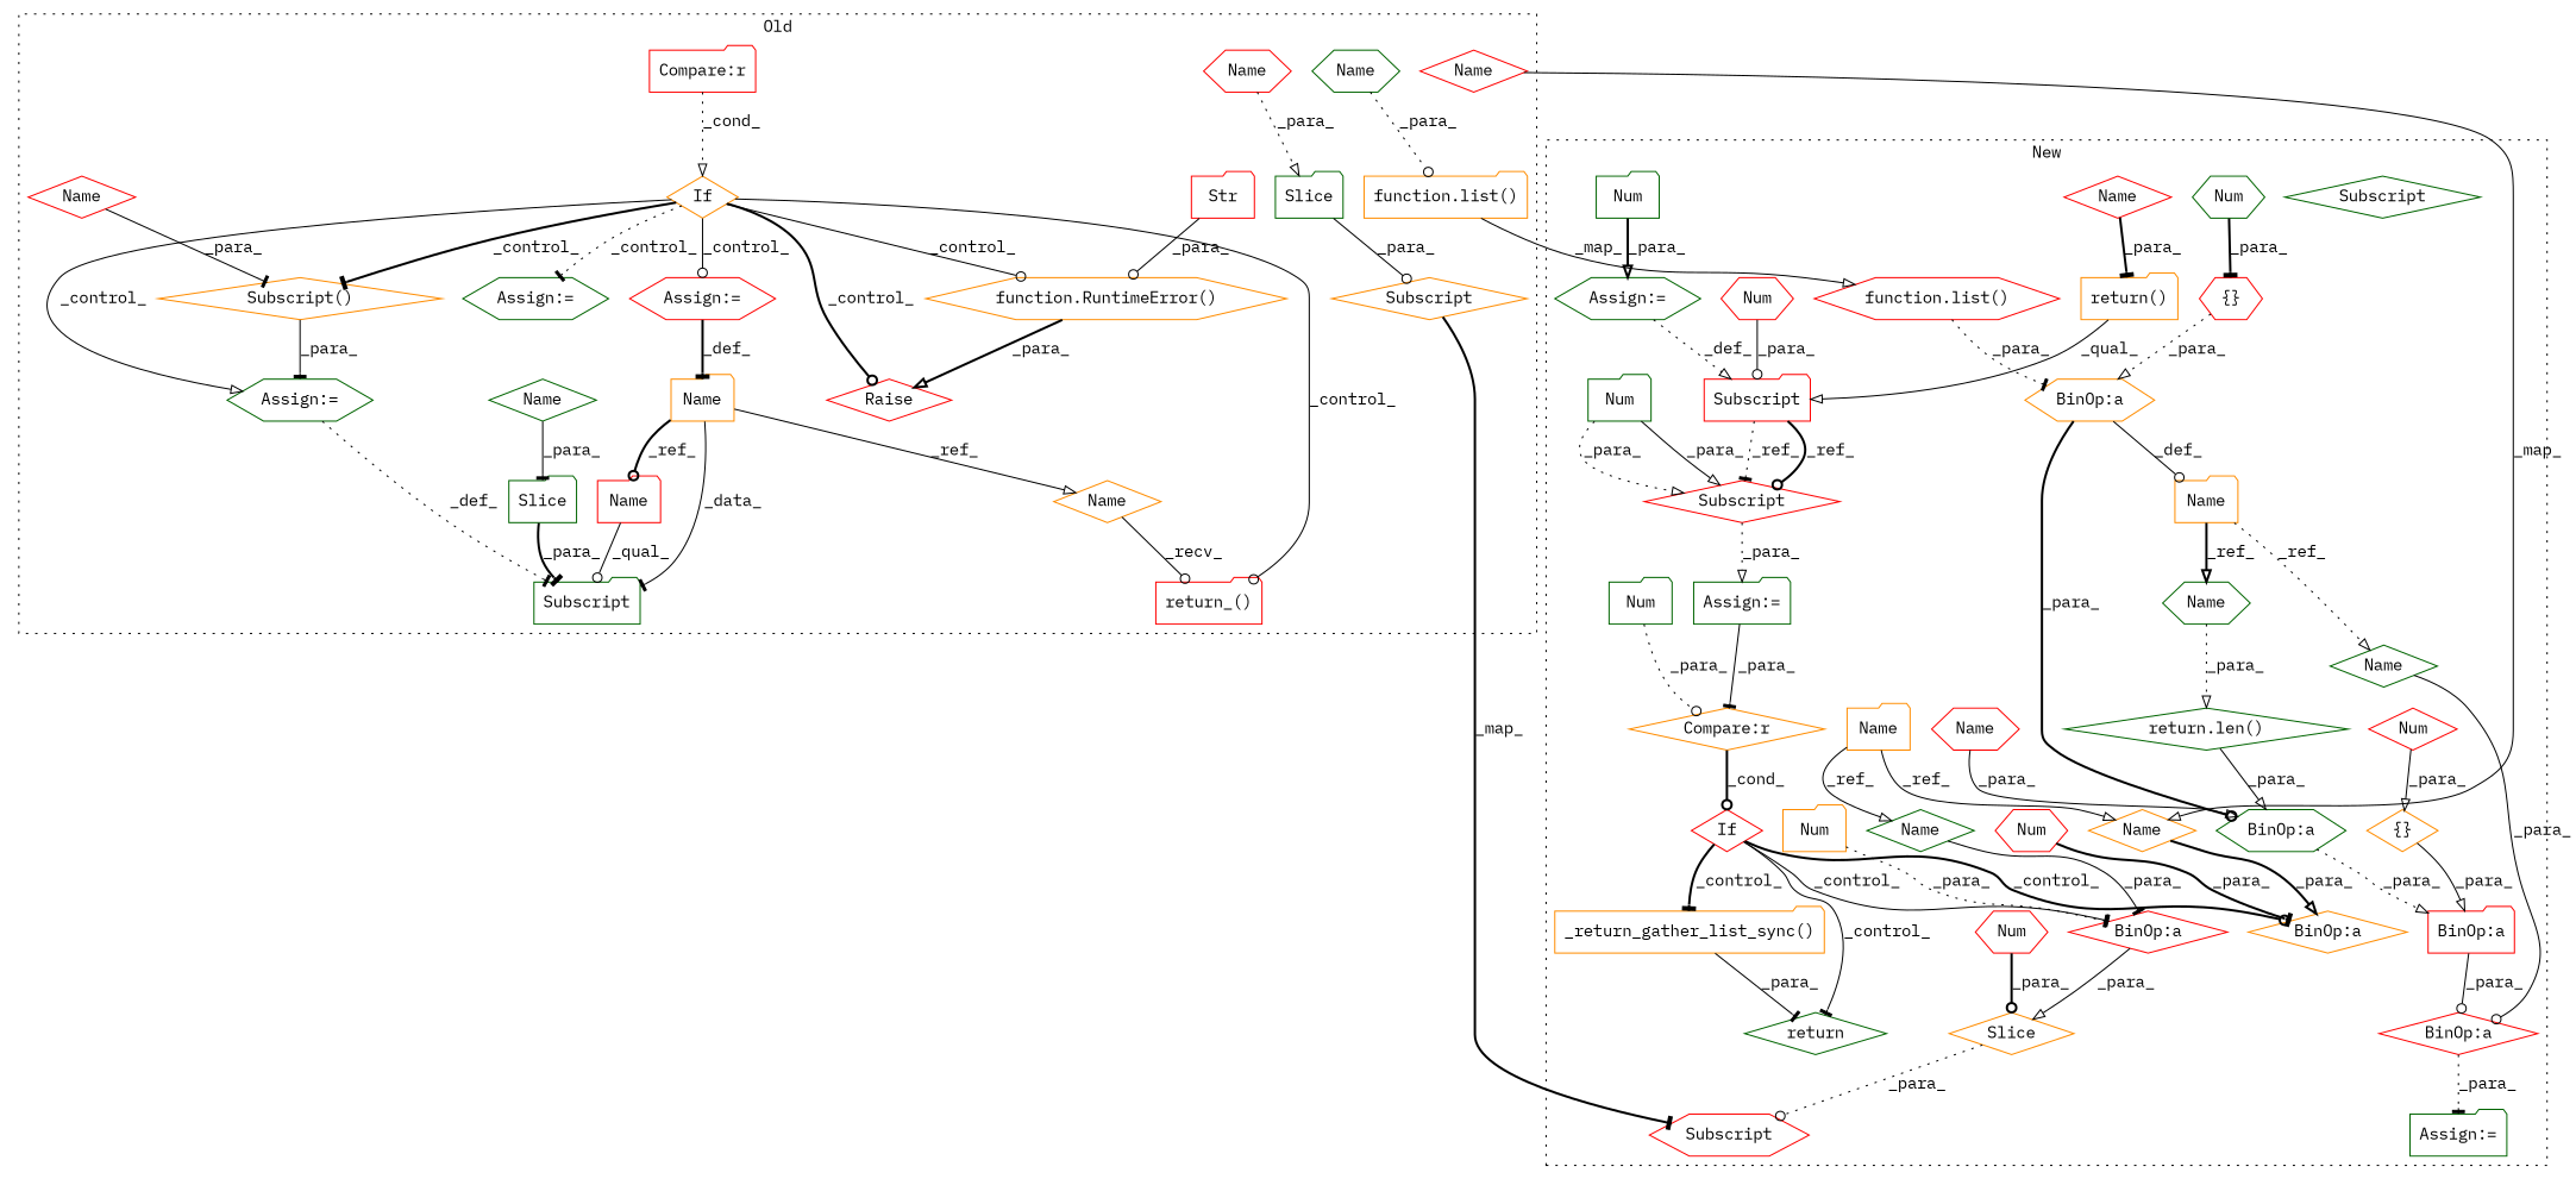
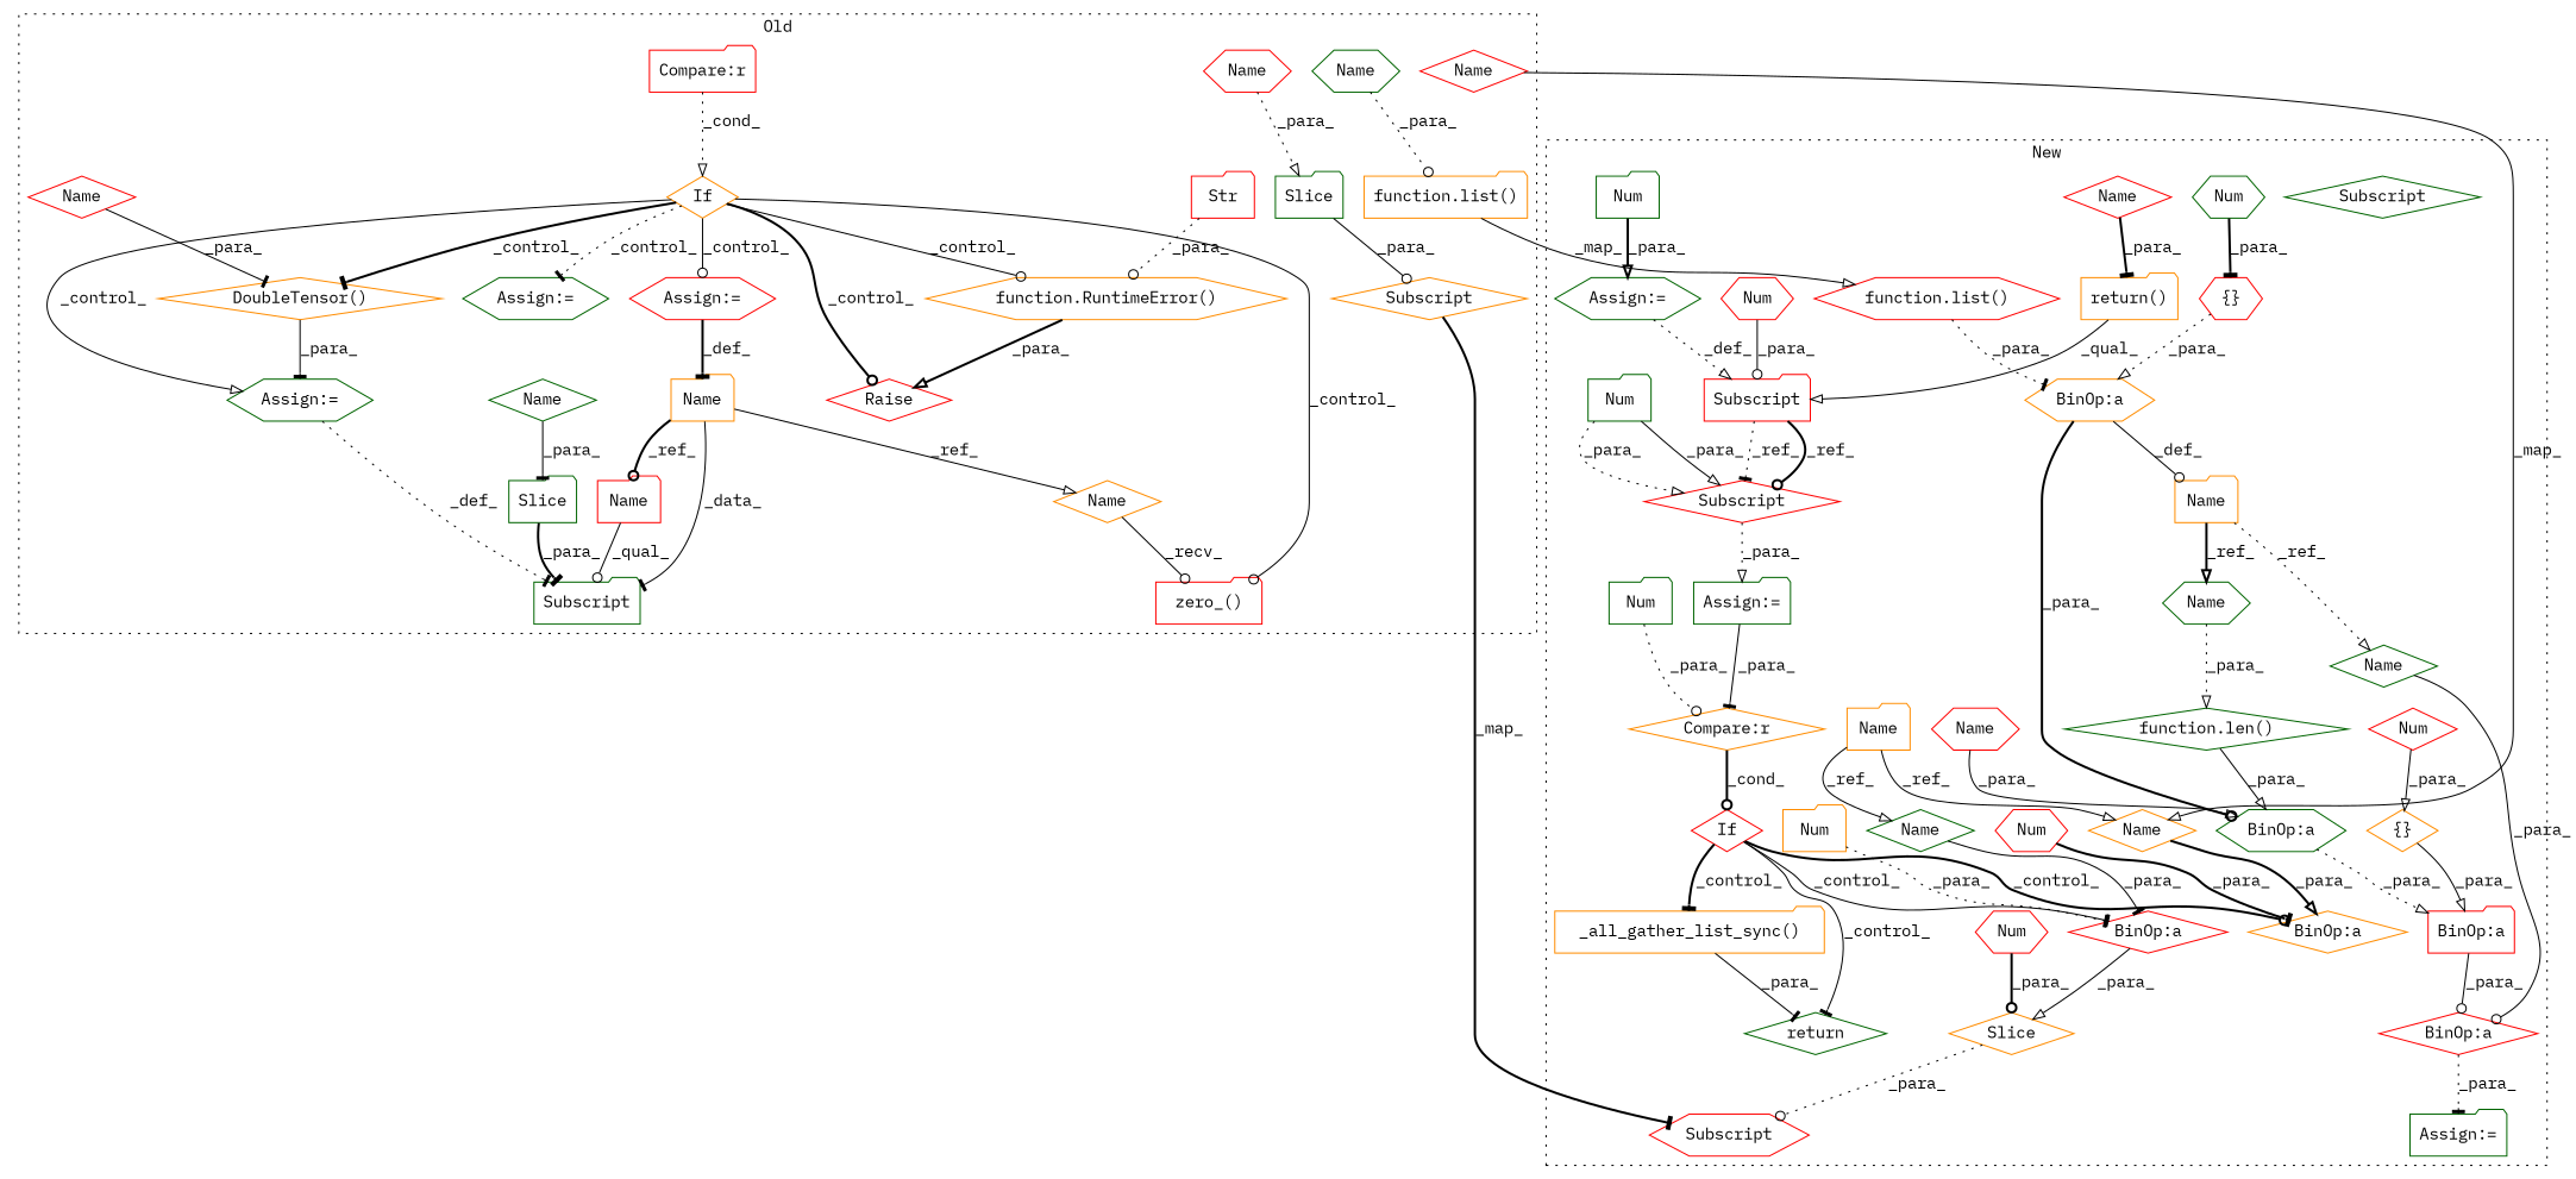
  digraph {
    fontname="IBM Plex Mono"
    node [a=87 color=red fontname="IBM Plex Mono" l=3 s=25198 shape=diamond]
    edge [arrowhead=onormal fontname="IBM Plex Mono" style=solid]
-   n1 [a=75 color=darkorange l="24,1" label="Subscript()" s="25311,25353"]
+   n1 [a=75 color=darkorange l="24,1" label="DoubleTensor()" s="25311,25353"]
    n2 [a=96 color=darkorange l=0 label=If]
    n3 [a=91 l=6 label=Raise s=25429]
    n4 [a=75 color=darkorange l="30,14" label="function.RuntimeError()" s="25435,25521" shape=hexagon]
    n5 [a=75 color=darkorange l="5,1" label="function.list()" s="24573,24596" shape=folder]
    n6 [a=40 l=25 label="Compare:r" shape=folder]
    n7 [a=66 l=56 label=Str s=25465 shape=folder]
    n8 [a=63 color=darkgreen l="15,0" label=Subscript s="25293,0" shape=folder]
-   n9 [a=75 l=11 label="return_()" s=25269 shape=folder]
+   n9 [a=75 l=11 label="zero_()" s=25269 shape=folder]
    n10 [color=darkorange label=Name s=25237 shape=folder]
    n11 [a=80 color=darkgreen l=10 label=Slice s=25297 shape=folder]
    n12 [a=80 color=darkgreen l=10 label=Slice s=25664 shape=folder]
    n13 [a=63 color=darkorange l="15,0" label=Subscript s="25660,0"]
    n14 [a=68 color=darkgreen label="Assign:=" s=25378 shape=hexagon]
    n15 [a=68 label="Assign:=" s=25240 shape=hexagon]
    n16 [a=68 color=darkgreen label="Assign:=" s=25308 shape=hexagon]
    n17 [color=darkgreen l=9 label=Name s=25298]
    n18 [l=9 label=Name s=25664 shape=hexagon]
    n19 [l=9 label=Name s=25648]
    n20 [color=darkorange label=Name s=25269]
    n21 [label=Name s=25293 shape=folder]
    n22 [color=darkgreen l=18 label=Name s=24578 shape=hexagon]
    n23 [l=18 label=Name s=25335]
-   n24 [a=75 color=darkgreen l="4,1" label="return.len()" s="24810,24819"]
+   n24 [a=75 color=darkgreen l="4,1" label="function.len()" s="24810,24819"]
    n25 [a=82 l=1 label="BinOp:a" s=24790 shape=folder]
    n26 [a=82 color=darkorange label="BinOp:a" s=24613 shape=hexagon]
    n27 [a=82 label="BinOp:a" s=24783]
    n28 [a=82 color=darkgreen label="BinOp:a" s=24807 shape=hexagon]
    n29 [a=75 l="5,1" label="function.list()" s="24616,24639" shape=hexagon]
    n30 [a=59 color=darkorange l="1,0" label="{}" s="24786,24789"]
    n31 [a=75 color=darkorange l="12,36" label="return()" s="24903,24930" shape=folder]
    n32 [a=96 label=If s=25411]
    n33 [a=82 color=darkorange label="BinOp:a" s=25650]
    n34 [a=82 label="BinOp:a" s=25630]
-   n35 [a=75 color=darkorange l="27,19" label="_return_gather_list_sync()" s="25496,25541" shape=folder]
+   n35 [a=75 color=darkorange l="27,19" label="_all_gather_list_sync()" s="25496,25541" shape=folder]
    n36 [a=40 color=darkorange l=13 label="Compare:r" s=25414]
    n37 [a=63 l="6,0" label=Subscript s="24979,0" shape=folder]
    n38 [a=59 l="1,0" label="{}" s="24609,24612" shape=hexagon]
    n39 [a=63 color=darkgreen l="6,0" label=Subscript s="25396,0"]
    n40 [a=80 color=darkorange l=15 label=Slice s=25619]
    n41 [color=darkorange l=5 label=Name s=24601 shape=folder]
    n42 [color=darkorange l=9 label=Name s=24456 shape=folder]
    n43 [a=63 l="20,0" label=Subscript s="25615,0" shape=hexagon]
    n44 [a=76 color=darkorange l=1 label=Num s=25633 shape=folder]
    n45 [a=76 color=darkgreen l=2 label=Num s=25425 shape=folder]
    n46 [a=76 l=2 label=Num s=24787]
    n47 [a=76 l=1 label=Num s=25619 shape=hexagon]
    n48 [a=76 l=1 label=Num s=24983 shape=hexagon]
    n49 [a=76 color=darkgreen l=2 label=Num s=24610 shape=hexagon]
    n50 [a=76 l=1 label=Num s=25653 shape=hexagon]
    n51 [a=76 color=darkgreen l=1 label=Num s=25400 shape=folder]
    n52 [a=68 color=darkgreen label="Assign:=" s=24775 shape=folder]
    n53 [a=68 color=darkgreen label="Assign:=" s=24985 shape=hexagon]
    n54 [a=76 color=darkgreen l=2 label=Num s=24988 shape=folder]
    n55 [a=68 color=darkgreen label="Assign:=" s=25393 shape=folder]
    n56 [a=93 color=darkgreen l=7 label=return s=25489]
    n57 [color=darkgreen l=9 label=Name s=25621]
    n58 [color=darkorange l=9 label=Name s=25641]
    n59 [color=darkgreen l=5 label=Name s=24814 shape=hexagon]
    n60 [color=darkgreen l=5 label=Name s=24778]
    n61 [a=63 l="6,0" label=Subscript s="25396,0"]
    n62 [l=15 label=Name s=24792 shape=hexagon]
    n63 [l=15 label=Name s=24915]
    subgraph cluster_1 {
      label=Old
      style=dotted
      n1
      n2
      n3
      n4
      n5
      n6
      n7
      n8
      n9
      n10
      n11
      n12
      n13
      n14
      n15
      n16
      n17
      n18
      n19
      n20
      n21
      n22
      n23
    }
    subgraph cluster_2 {
      label=New
      style=dotted
      n24
      n25
      n26
      n27
      n28
      n29
      n30
      n31
      n32
      n33
      n34
      n35
      n36
      n37
      n38
      n39
      n40
      n41
      n42
      n43
      n44
      n45
      n46
      n47
      n48
      n49
      n50
      n51
      n52
      n53
      n54
      n55
      n56
      n57
      n58
      n59
      n60
      n61
      n62
      n63
    }
    n1 -> n16 [arrowhead=tee label=_para_]
    n2 -> n1 [arrowhead=tee label=_control_ style=bold]
    n2 -> n3 [arrowhead=odot label=_control_ style=bold]
    n2 -> n4 [arrowhead=odot label=_control_]
    n2 -> n9 [arrowhead=odot label=_control_]
    n2 -> n14 [arrowhead=tee label=_control_ style=dotted]
    n2 -> n15 [arrowhead=odot label=_control_]
    n2 -> n16 [label=_control_]
    n4 -> n3 [label=_para_ style=bold]
    n5 -> n29 [label=_map_]
    n6 -> n2 [label=_cond_ style=dotted]
-   n7 -> n4 [arrowhead=odot label=_para_]
+   n7 -> n4 [arrowhead=odot label=_para_ style=dotted]
    n10 -> n8 [arrowhead=tee label=_data_]
    n10 -> n20 [label=_ref_]
    n10 -> n21 [arrowhead=odot label=_ref_ style=bold]
    n11 -> n8 [arrowhead=tee label=_para_ style=bold]
    n12 -> n13 [arrowhead=odot label=_para_]
    n13 -> n43 [arrowhead=tee label=_map_ style=bold]
    n15 -> n10 [arrowhead=tee label=_def_ style=bold]
    n16 -> n8 [arrowhead=tee label=_def_ style=dotted]
    n17 -> n11 [arrowhead=tee label=_para_]
    n18 -> n12 [label=_para_ style=dotted]
    n19 -> n58 [label=_map_]
    n20 -> n9 [arrowhead=odot label=_recv_]
    n21 -> n8 [arrowhead=odot label=_qual_]
    n22 -> n5 [arrowhead=odot label=_para_ style=dotted]
    n23 -> n1 [arrowhead=tee label=_para_]
    n24 -> n28 [label=_para_]
    n25 -> n27 [arrowhead=odot label=_para_]
    n26 -> n28 [arrowhead=odot label=_para_ style=bold]
    n26 -> n41 [arrowhead=odot label=_def_]
    n27 -> n52 [arrowhead=tee label=_para_ style=dotted]
    n28 -> n25 [label=_para_ style=dotted]
    n29 -> n26 [arrowhead=tee label=_para_ style=dotted]
    n30 -> n25 [label=_para_]
    n31 -> n37 [label=_qual_]
    n32 -> n33 [arrowhead=odot label=_control_ style=bold]
    n32 -> n34 [arrowhead=tee label=_control_]
    n32 -> n35 [arrowhead=tee label=_control_ style=bold]
    n32 -> n56 [arrowhead=tee label=_control_]
    n34 -> n40 [label=_para_]
    n35 -> n56 [arrowhead=tee label=_para_]
    n36 -> n32 [arrowhead=odot label=_cond_ style=bold]
    n37 -> n61 [arrowhead=tee label=_ref_ style=dotted]
    n37 -> n61 [arrowhead=odot label=_ref_ style=bold]
    n38 -> n26 [label=_para_ style=dotted]
    n40 -> n43 [arrowhead=odot label=_para_ style=dotted]
    n41 -> n59 [label=_ref_ style=bold]
    n41 -> n60 [label=_ref_ style=dotted]
    n42 -> n57 [label=_ref_]
    n42 -> n58 [label=_ref_]
    n44 -> n34 [arrowhead=tee label=_para_ style=dotted]
    n45 -> n36 [arrowhead=odot label=_para_ style=dotted]
    n46 -> n30 [label=_para_]
    n47 -> n40 [arrowhead=odot label=_para_ style=bold]
    n48 -> n37 [arrowhead=odot label=_para_]
    n49 -> n38 [arrowhead=tee label=_para_ style=bold]
    n50 -> n33 [arrowhead=tee label=_para_ style=bold]
    n51 -> n61 [label=_para_ style=dotted]
    n51 -> n61 [label=_para_]
    n53 -> n37 [label=_def_ style=dotted]
    n54 -> n53 [label=_para_ style=bold]
    n55 -> n36 [arrowhead=tee label=_para_]
    n57 -> n34 [arrowhead=tee label=_para_]
    n58 -> n33 [label=_para_ style=bold]
    n59 -> n24 [label=_para_ style=dotted]
    n60 -> n27 [arrowhead=odot label=_para_]
    n61 -> n55 [label=_para_ style=dotted]
    n62 -> n28 [label=_para_]
    n63 -> n31 [arrowhead=tee label=_para_ style=bold]
  }
